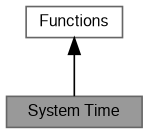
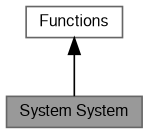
  digraph {
    rankdir=TB
    node [fontname=FreeSans fontsize=10 shape=box style=filled]
    n1 [color=grey40 fillcolor=white height=0.2 label=Functions width=0.4]
-   n2 [color=gray40 fillcolor=grey60 fontcolor=black height=0.2 label="System Time" width=0.4]
+   n2 [color=gray40 fillcolor=grey60 fontcolor=black height=0.2 label="System System" width=0.4]
    n1 -> n2 [dir=back fontname=FreeSans fontsize=10 labelfontname=FreeSans labelfontsize=10 shape=plaintext style=solid]
  }
